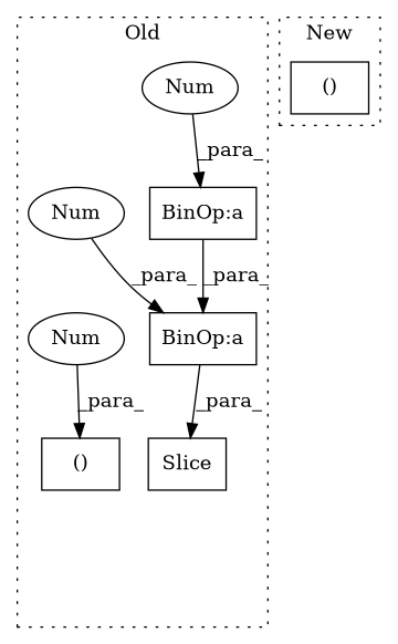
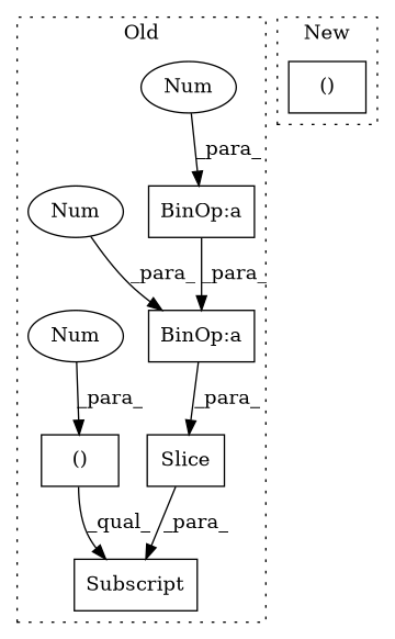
  digraph {
    node [a=76 l=2 shape=box]
    n1 [a=80 l=17 label=Slice s=3974]
    n2 [a=82 l=4 label="BinOp:a" s=3864]
    n3 [label=Num s=3868 shape=ellipse]
    n4 [a=82 l=1 label="BinOp:a" s=3988]
    n5 [label=Num s=3989 shape=ellipse]
+   n6 [a=63 l="95,0" label=Subscript s="3897,0"]
    n7 [a=54 l=9 label="()" s=3940]
    n8 [l=1 label=Num s=3948 shape=ellipse]
    n9 [a=54 l=12 label="()" s=3276]
    subgraph cluster_1 {
      label=Old
      style=dotted
      n1
      n2
      n3
      n4
      n5
+     n6
      n7
      n8
    }
    subgraph cluster_2 {
      label=New
      style=dotted
      n9
    }
+   n1 -> n6 [label=_para_]
    n2 -> n4 [label=_para_]
    n3 -> n2 [label=_para_]
    n4 -> n1 [label=_para_]
    n5 -> n4 [label=_para_]
+   n7 -> n6 [label=_qual_]
    n8 -> n7 [label=_para_]
  }
